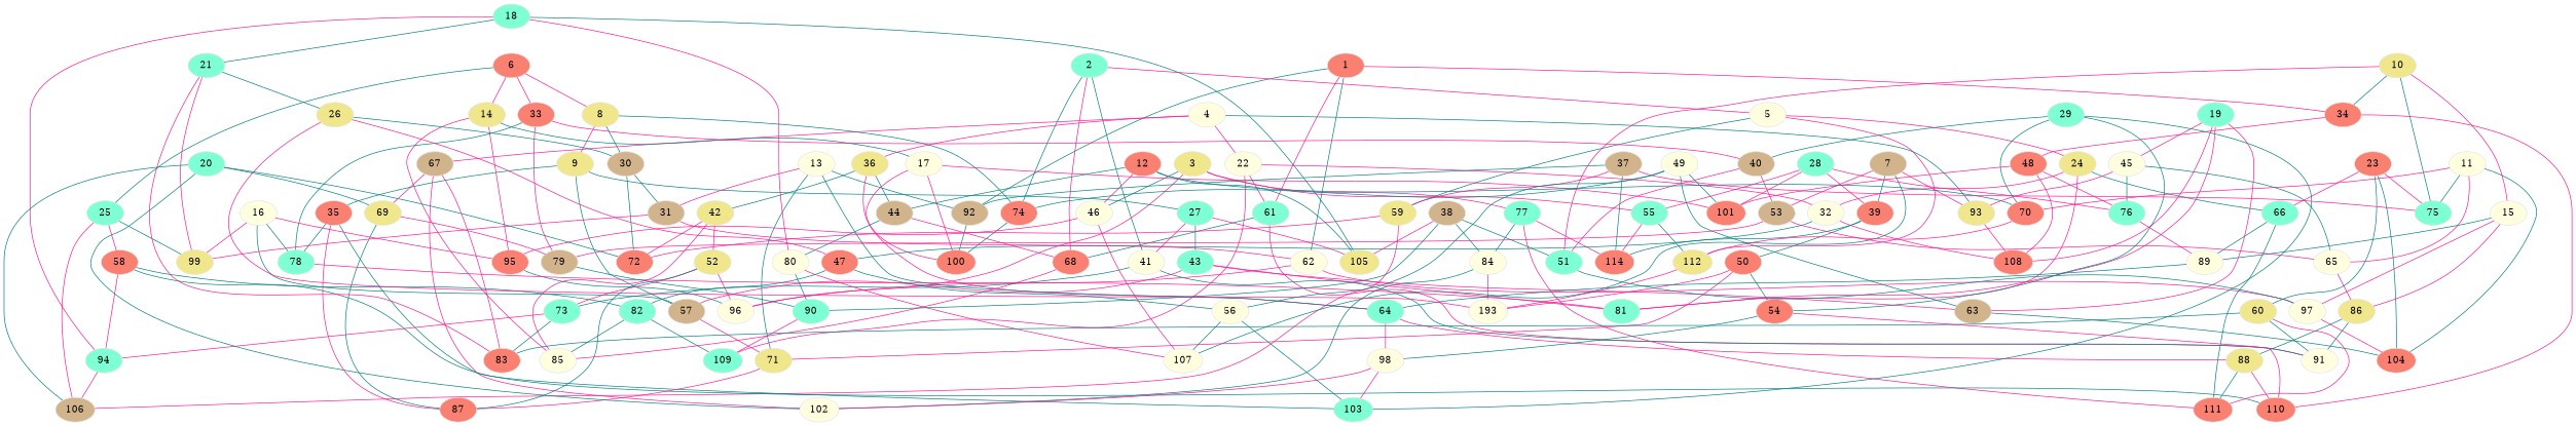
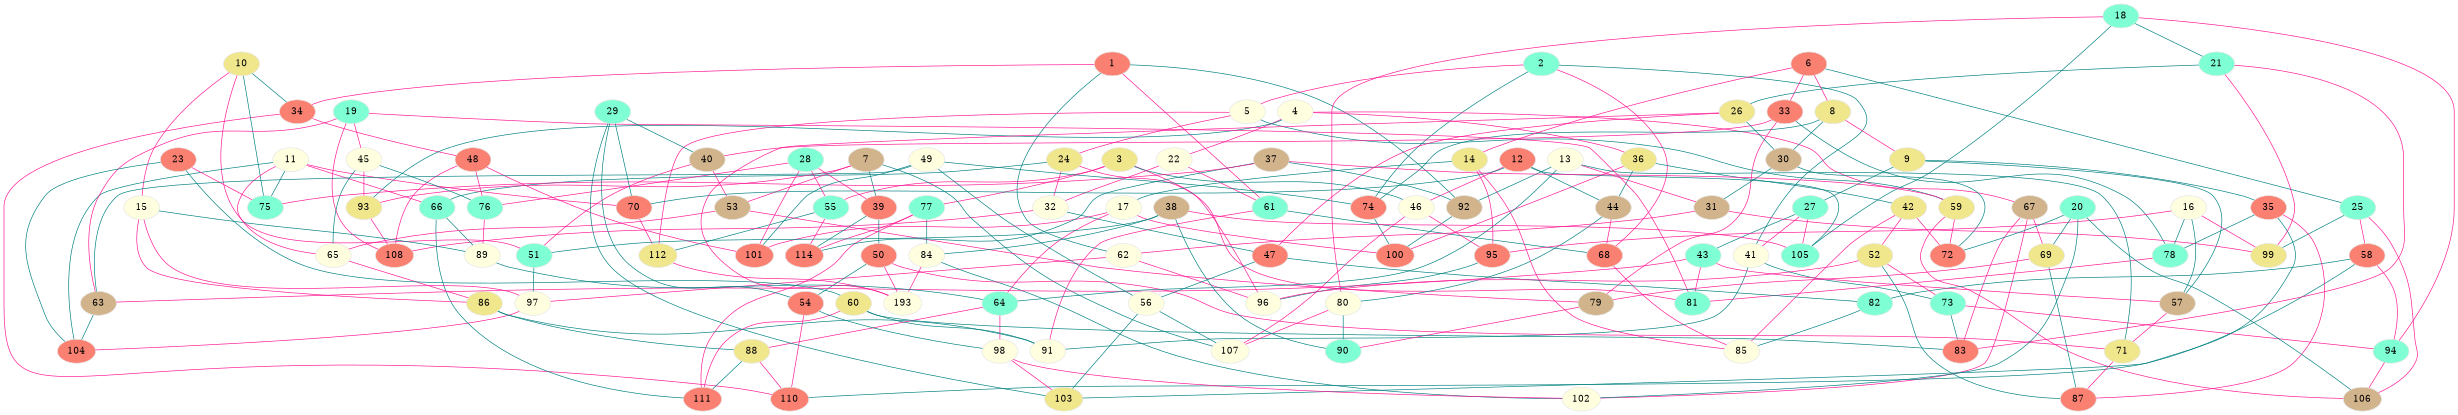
  graph {
    node [color=gray90 fillcolor=salmon style=filled]
    edge [color=deeppink]
    1
    34
    61 [fillcolor=aquamarine]
    62 [fillcolor=lightyellow]
    92 [fillcolor=tan]
    48
    110
    68
    91 [fillcolor=lightyellow]
    96 [fillcolor=lightyellow]
    97 [fillcolor=lightyellow]
    100
    2 [fillcolor=aquamarine]
    5 [fillcolor=lightyellow]
    41 [fillcolor=lightyellow]
    74
    24 [fillcolor=khaki]
    59 [fillcolor=khaki]
    112 [fillcolor=khaki]
    73 [fillcolor=aquamarine]
    85 [fillcolor=lightyellow]
    3 [fillcolor=khaki]
    46 [fillcolor=lightyellow]
    55 [fillcolor=aquamarine]
    77 [fillcolor=aquamarine]
    107 [fillcolor=lightyellow]
    95
    114
    84 [fillcolor=lightyellow]
    111
    4 [fillcolor=lightyellow]
    22 [fillcolor=lightyellow]
    36 [fillcolor=khaki]
    67 [fillcolor=tan]
    93 [fillcolor=khaki]
    32 [fillcolor=lightyellow]
-   109 [fillcolor=aquamarine]
    44 [fillcolor=tan]
    42 [fillcolor=khaki]
    69 [fillcolor=khaki]
    102 [fillcolor=lightyellow]
    83
    108
    81 [fillcolor=aquamarine]
    66 [fillcolor=aquamarine]
    72
    106 [fillcolor=tan]
    n48 [fillcolor=lightyellow label=193]
    8 [fillcolor=khaki]
    6
    14 [fillcolor=khaki]
    25 [fillcolor=aquamarine]
    33
    9 [fillcolor=khaki]
    30 [fillcolor=tan]
    17 [fillcolor=lightyellow]
    99 [fillcolor=khaki]
    58
    78 [fillcolor=aquamarine]
    40 [fillcolor=tan]
    79 [fillcolor=tan]
    7 [fillcolor=tan]
    39
    53 [fillcolor=tan]
    50
    65 [fillcolor=lightyellow]
    27 [fillcolor=aquamarine]
    35
    57 [fillcolor=tan]
    31 [fillcolor=tan]
-   105 [fillcolor=khaki]
+   105 [fillcolor=aquamarine]
    43 [fillcolor=aquamarine]
-   103 [fillcolor=aquamarine]
+   103 [fillcolor=khaki]
    87
    71 [fillcolor=khaki]
    10 [fillcolor=khaki]
    15 [fillcolor=lightyellow]
    51 [fillcolor=aquamarine]
    75 [fillcolor=aquamarine]
    86 [fillcolor=khaki]
    89 [fillcolor=lightyellow]
    11 [fillcolor=lightyellow]
    70
    104
    12
    80 [fillcolor=lightyellow]
    13 [fillcolor=lightyellow]
    64 [fillcolor=aquamarine]
    98 [fillcolor=lightyellow]
    88 [fillcolor=khaki]
    101
    16 [fillcolor=lightyellow]
    18 [fillcolor=aquamarine]
    21 [fillcolor=aquamarine]
    94 [fillcolor=aquamarine]
    26 [fillcolor=khaki]
    90 [fillcolor=aquamarine]
    19 [fillcolor=aquamarine]
    45 [fillcolor=lightyellow]
    63 [fillcolor=tan]
    76 [fillcolor=aquamarine]
    20 [fillcolor=aquamarine]
    47
    23
    60 [fillcolor=khaki]
    82 [fillcolor=aquamarine]
    56 [fillcolor=lightyellow]
    28 [fillcolor=aquamarine]
    29 [fillcolor=aquamarine]
    54
    52 [fillcolor=khaki]
    37 [fillcolor=tan]
    38 [fillcolor=tan]
    49 [fillcolor=lightyellow]
    1 -- 34
    1 -- 61
    1 -- 62 [color=teal]
    1 -- 92 [color=teal]
    34 -- 48
    34 -- 110
    61 -- 68 [color=teal]
    61 -- 91
    62 -- 96
    62 -- 97
    92 -- 100 [color=teal]
    48 -- 108
    48 -- 101
    48 -- 76
    68 -- 85
    97 -- 104
    2 -- 68
    2 -- 5
    2 -- 41 [color=teal]
    2 -- 74 [color=teal]
    5 -- 24
    5 -- 59 [color=teal]
    5 -- 112
    41 -- 91 [color=teal]
    41 -- 73 [color=teal]
    74 -- 100 [color=teal]
    24 -- 32
    24 -- 81
    24 -- 66 [color=teal]
    59 -- 72
    59 -- 106
    112 -- n48
    73 -- 83 [color=teal]
    73 -- 94
    3 -- 96
    3 -- 46 [color=teal]
    3 -- 55
    3 -- 77
    46 -- 107
    46 -- 95
    55 -- 112 [color=teal]
    55 -- 114
    77 -- 114
    77 -- 84 [color=teal]
    77 -- 111
    95 -- 96 [color=teal]
    84 -- 102 [color=teal]
    84 -- n48
    4 -- 22
    4 -- 36
    4 -- 67
    4 -- 93 [color=teal]
    22 -- 61
    22 -- 32
-   22 -- 109
    36 -- 100
    36 -- 44 [color=teal]
    36 -- 42 [color=teal]
    67 -- 69
    67 -- 102
    67 -- 83
    93 -- 108
    32 -- 108
    32 -- 47 [color=teal]
    44 -- 68
    44 -- 80 [color=teal]
    42 -- 85
    42 -- 72
    42 -- 52
    69 -- 79
    69 -- 87 [color=teal]
    66 -- 111 [color=teal]
    66 -- 89 [color=teal]
    8 -- 74 [color=teal]
    8 -- 9
    8 -- 30 [color=teal]
    6 -- 8
    6 -- 14
    6 -- 25 [color=teal]
    6 -- 33
    14 -- 85
    14 -- 95
    14 -- 17 [color=teal]
    25 -- 106
    25 -- 99 [color=teal]
    25 -- 58
    33 -- 78 [color=teal]
    33 -- 40
    33 -- 79
    9 -- 27 [color=teal]
    9 -- 35 [color=teal]
    9 -- 57 [color=teal]
    30 -- 72 [color=teal]
    30 -- 31 [color=teal]
    17 -- 100
    17 -- 64
    17 -- 101
    58 -- 110 [color=teal]
    58 -- 94
    58 -- 82 [color=teal]
    78 -- 81
    40 -- 53
    40 -- 51
-   79 -- 90 [color=teal]
+   79 -- 90
    7 -- 107 [color=teal]
    7 -- 93
    7 -- 39 [color=teal]
    7 -- 53
    39 -- 114 [color=teal]
    39 -- 50 [color=teal]
    53 -- 79
    53 -- 65
    50 -- n48
    50 -- 71
    50 -- 54 [color=teal]
    65 -- 86
    27 -- 41
    27 -- 105
    27 -- 43 [color=teal]
    35 -- 78 [color=teal]
    35 -- 103 [color=teal]
    35 -- 87
    57 -- 71
    31 -- 62
    31 -- 99
    43 -- 81
    43 -- 57
    43 -- 63
    71 -- 87
    10 -- 34 [color=teal]
    10 -- 15
    10 -- 51
    10 -- 75 [color=teal]
    15 -- 97
    15 -- 86
    15 -- 89 [color=teal]
    51 -- 97 [color=teal]
    86 -- 91 [color=teal]
    86 -- 88 [color=teal]
    89 -- 64 [color=teal]
    11 -- 65
    11 -- 75 [color=teal]
    11 -- 70
    11 -- 104 [color=teal]
    70 -- 112
    12 -- 46
    12 -- 44 [color=teal]
    12 -- 105 [color=teal]
    12 -- 70 [color=teal]
    80 -- 107
    80 -- 90 [color=teal]
    13 -- 92 [color=teal]
    13 -- 31
    13 -- 71 [color=teal]
    13 -- 64 [color=teal]
    64 -- 98
    64 -- 88
    98 -- 102
    98 -- 103
    88 -- 110
    88 -- 111 [color=teal]
    16 -- 95
    16 -- 99
    16 -- 78 [color=teal]
    16 -- 57 [color=teal]
    18 -- 105 [color=teal]
    18 -- 80
    18 -- 21 [color=teal]
    18 -- 94
    21 -- 83
    21 -- 99
    21 -- 26 [color=teal]
    94 -- 106
    26 -- n48
    26 -- 30 [color=teal]
    26 -- 47
-   90 -- 109
    19 -- 108
    19 -- 81
    19 -- 45
    19 -- 63
    45 -- 93
    45 -- 65 [color=teal]
    45 -- 76 [color=teal]
    63 -- 104 [color=teal]
    76 -- 89
    20 -- 69 [color=teal]
    20 -- 102 [color=teal]
    20 -- 72 [color=teal]
    20 -- 106 [color=teal]
    47 -- 82 [color=teal]
    47 -- 56 [color=teal]
-   23 -- 66
+   11 -- 66
    23 -- 75
    23 -- 104 [color=teal]
    23 -- 60 [color=teal]
    60 -- 91 [color=teal]
    60 -- 111
    60 -- 83 [color=teal]
    82 -- 85 [color=teal]
-   82 -- 109 [color=teal]
    56 -- 107 [color=teal]
    56 -- 103 [color=teal]
    28 -- 55
    28 -- 39
    28 -- 101
    28 -- 76
    29 -- 40 [color=teal]
    29 -- 103 [color=teal]
    29 -- 70 [color=teal]
    29 -- 54 [color=teal]
    54 -- 110
    54 -- 98 [color=teal]
    52 -- 96
    52 -- 73
    52 -- 87 [color=teal]
    37 -- 92 [color=teal]
    37 -- 59
    37 -- 114 [color=teal]
    37 -- 75
    38 -- 84 [color=teal]
    38 -- 105
    38 -- 51 [color=teal]
    38 -- 90 [color=teal]
    49 -- 74 [color=teal]
    49 -- 101 [color=teal]
    49 -- 63 [color=teal]
    49 -- 56 [color=teal]
  }
